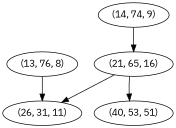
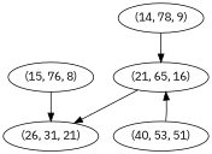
  digraph {
    fontname="IBM Plex Sans"
    node [fontname="IBM Plex Sans"]
    edge [fontname="IBM Plex Sans"]
-   "(13, 76, 8)"
-   "(26, 31, 21)" [label="(26, 31, 11)"]
-   "(14, 74, 9)"
+   "(13, 76, 8)" [label="(15, 76, 8)"]
+   "(26, 31, 21)"
+   "(14, 74, 9)" [label="(14, 78, 9)"]
    "(21, 65, 16)"
    n5 [label="(40, 53, 51)"]
    "(13, 76, 8)" -> "(26, 31, 21)"
    "(14, 74, 9)" -> "(21, 65, 16)"
    "(21, 65, 16)" -> "(26, 31, 21)"
-   "(21, 65, 16)" -> n5
+   n5 -> "(21, 65, 16)"
  }
